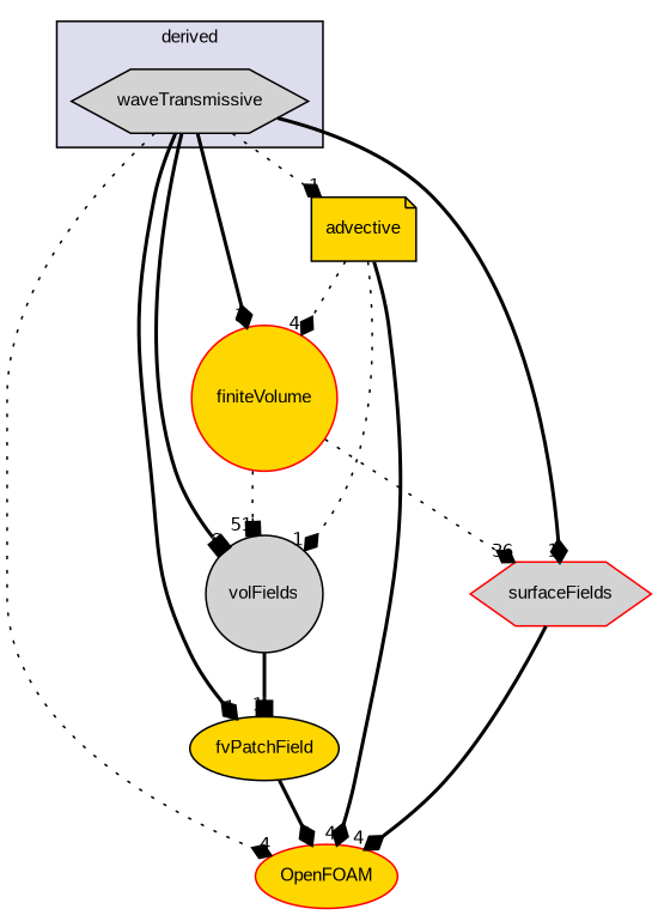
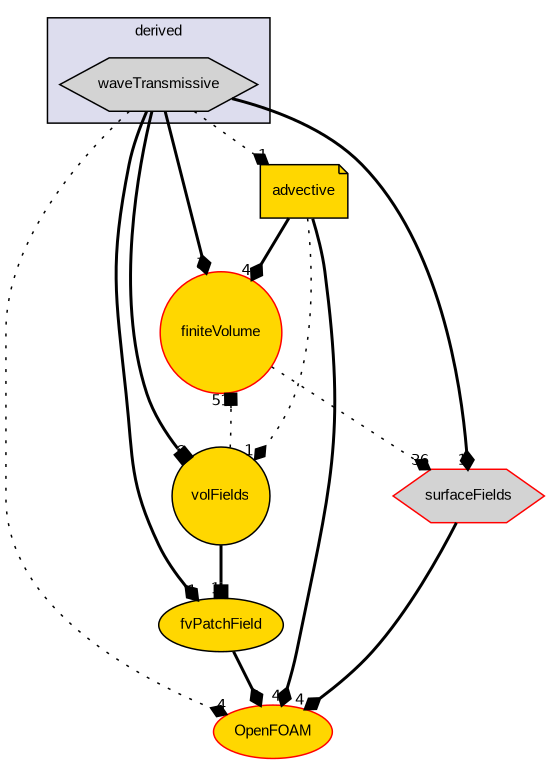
  digraph {
    compound=true
    fontname="Liberation Sans"
    node [fillcolor=gold fontname="Liberation Sans" fontsize=10 shape=hexagon style=filled]
    edge [arrowhead=diamond fontname="Liberation Sans" headlabel=1 labeldistance=1.5 labelfontname=Helvetica labelfontsize=10 style=bold]
    n1 [fillcolor=lightgrey label=waveTransmissive pencolor=black]
    n2 [label=advective shape=note]
    n3 [color=red label=finiteVolume shape=circle]
    n4 [label=fvPatchField shape=ellipse]
-   n5 [fillcolor=lightgrey label=volFields shape=circle]
+   n5 [label=volFields shape=circle]
    n6 [color=red label=OpenFOAM shape=ellipse]
    n7 [color=red fillcolor=lightgrey label=surfaceFields]
    subgraph cluster_1 {
      bgcolor="#ddddee"
      fontsize=10
      label=derived
      pencolor=black
      n1
    }
    n1 -> n2 [style=dotted]
    n1 -> n3 [headlabel=3]
    n1 -> n4
    n1 -> n5 [arrowhead=box headlabel=2]
    n1 -> n6 [headlabel=4 style=dotted]
    n1 -> n7
-   n2 -> n3 [headlabel=4 style=dotted]
+   n2 -> n3 [headlabel=4]
    n2 -> n5 [style=dotted]
    n2 -> n6 [headlabel=4]
-   n3 -> n5 [arrowhead=box headlabel=51 style=dotted]
+   n5 -> n3 [arrowhead=box headlabel=51 style=dotted]
    n3 -> n7 [headlabel=36 style=dotted]
    n4 -> n6 [headlabel=5]
    n5 -> n4 [arrowhead=box]
    n7 -> n6 [headlabel=4]
  }
